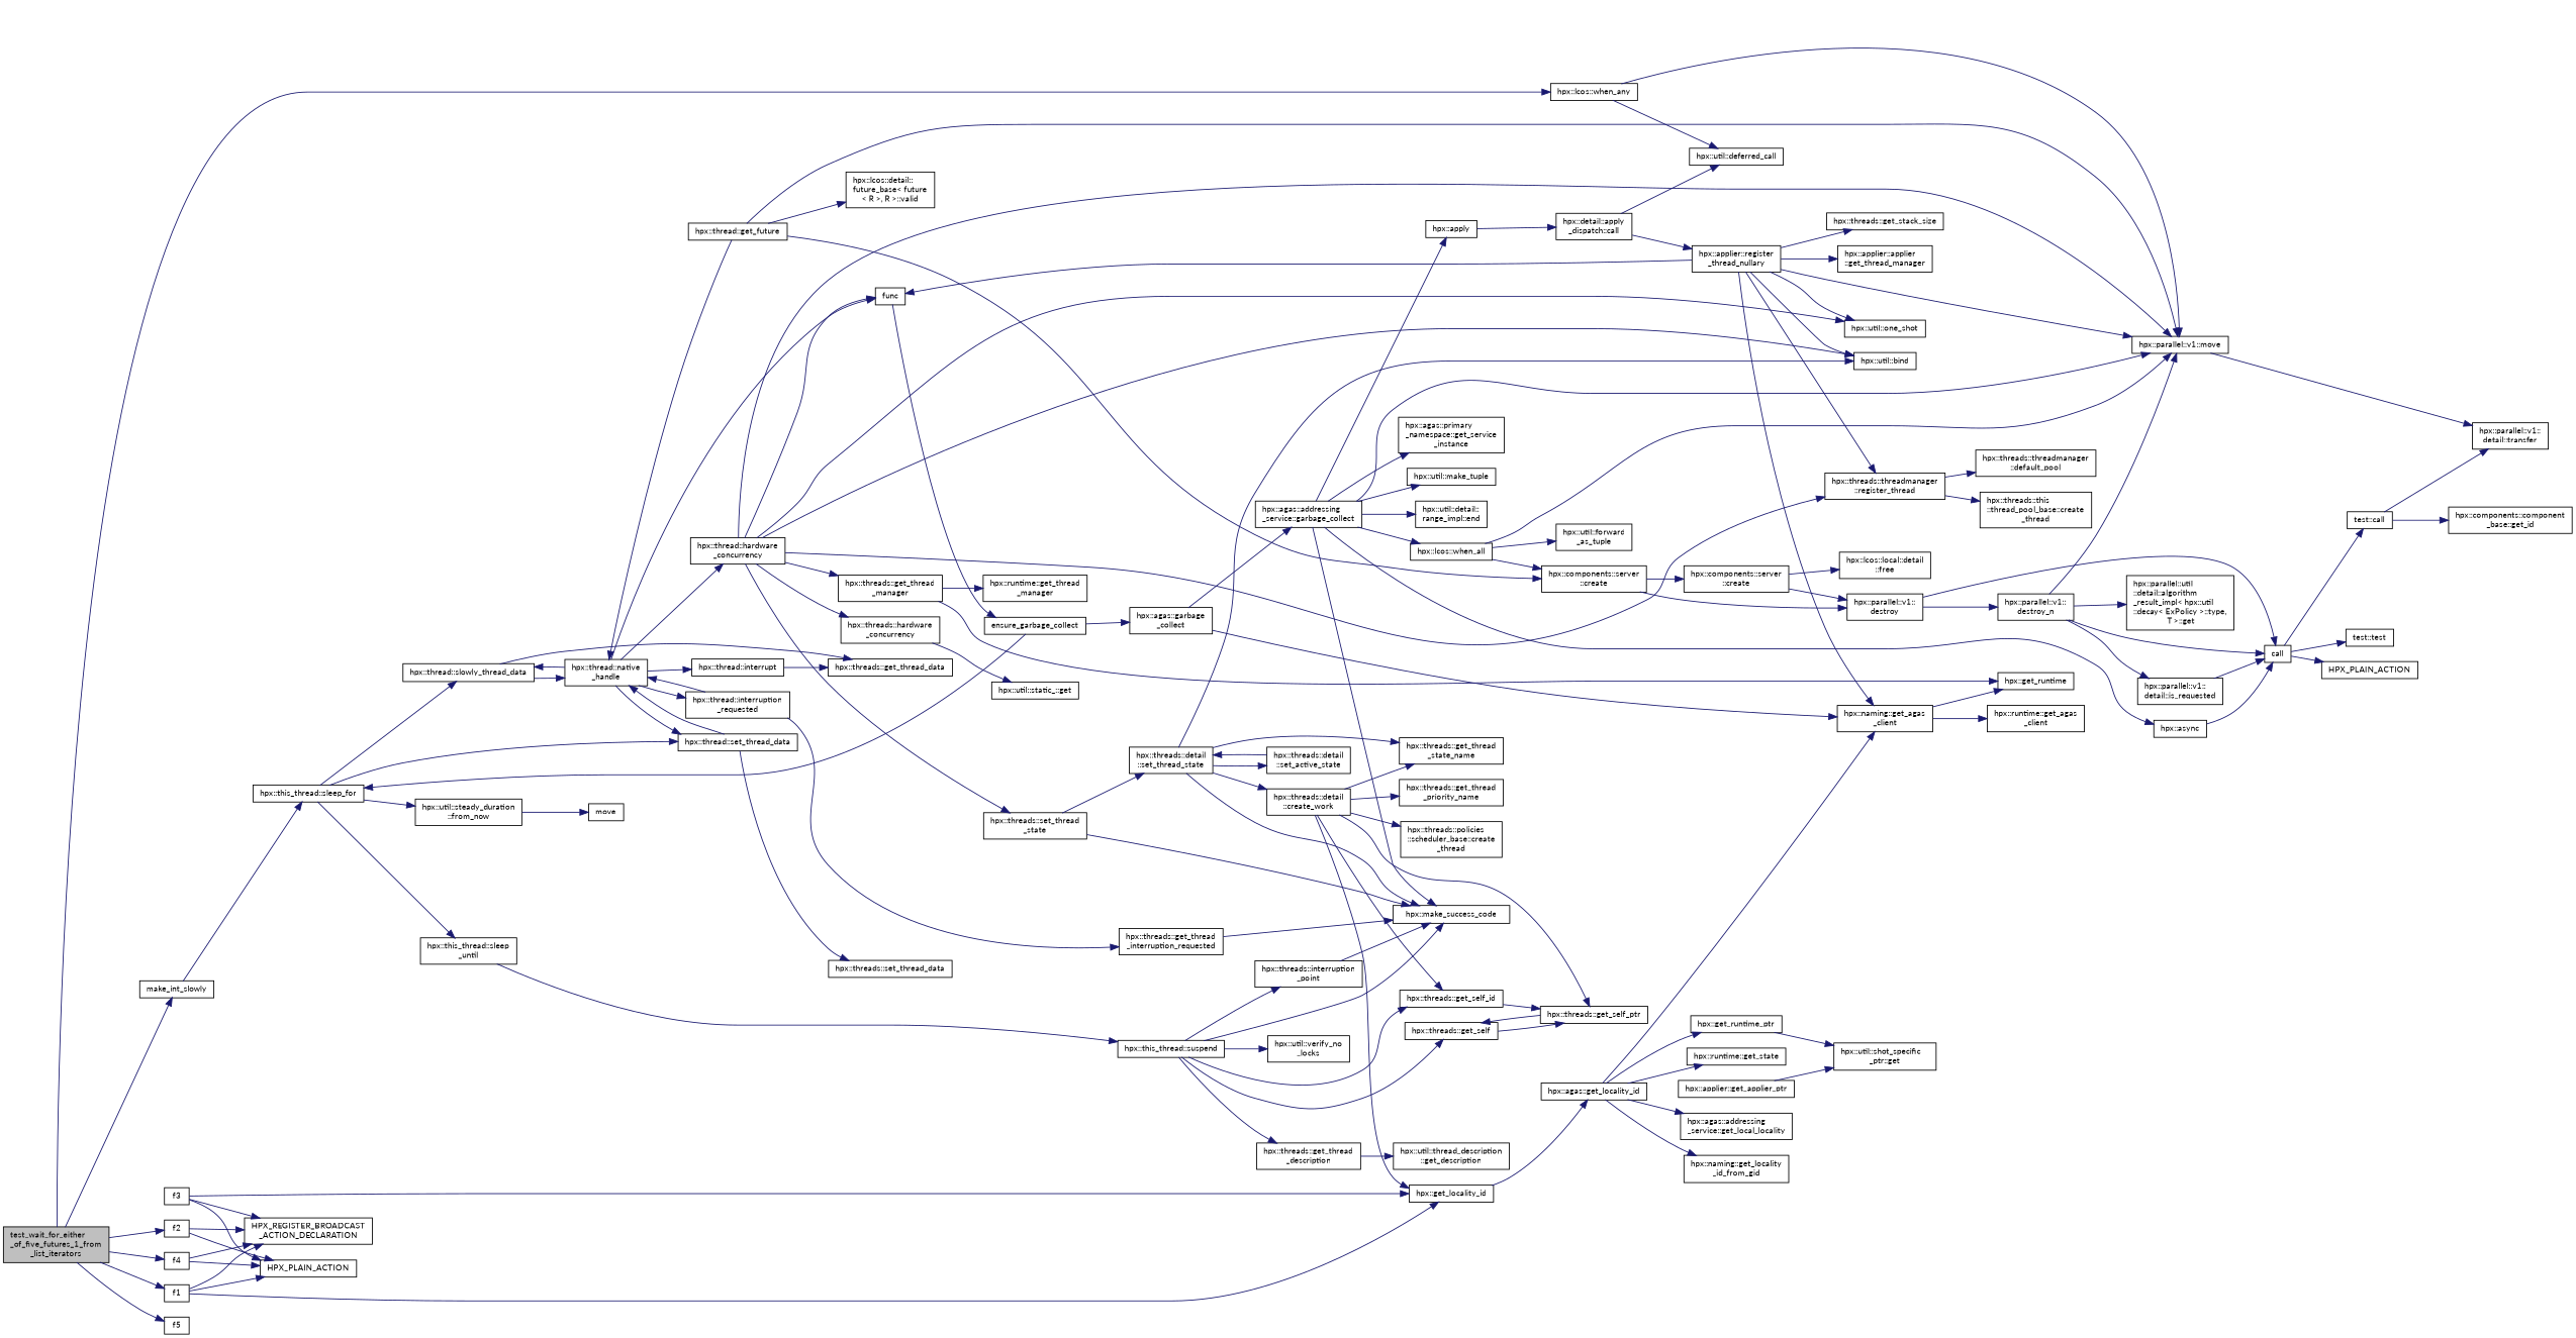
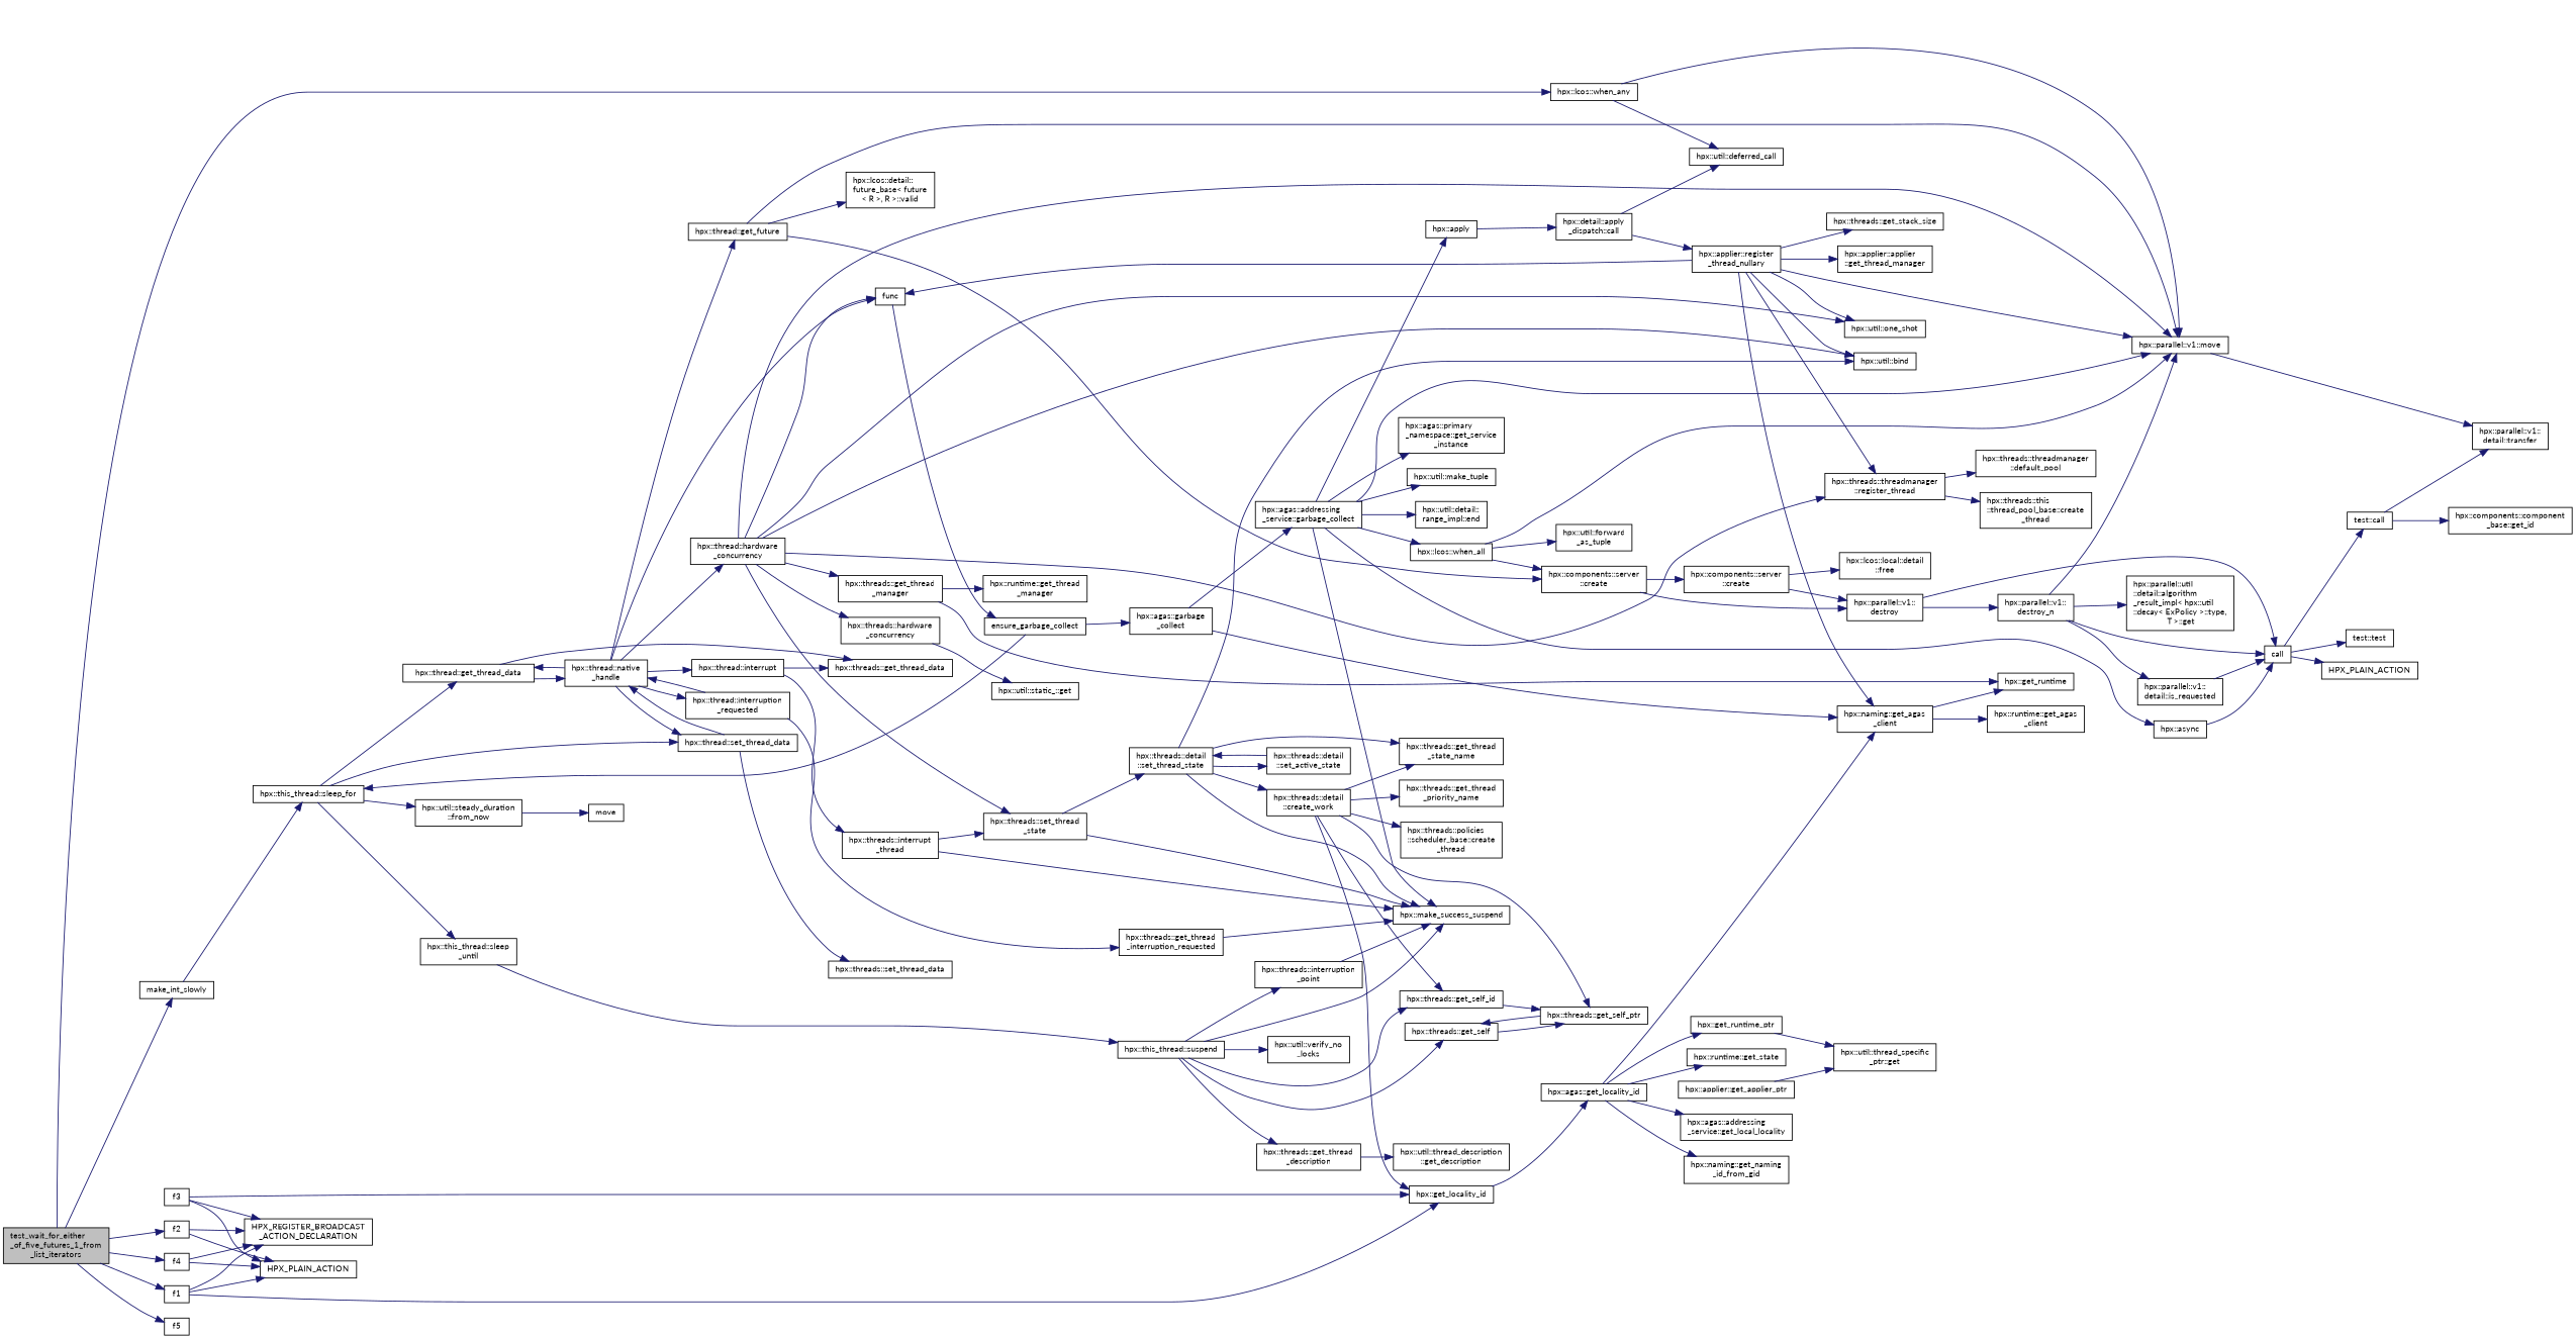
  digraph {
    fontname=Lato
    rankdir=LR
    node [color=black fillcolor=white fontname=Lato fontsize=10 shape=record style=filled]
    edge [color=midnightblue fontname=Lato fontsize=10 labelfontname=Helvetica labelfontsize=10 style=solid]
    n1 [fillcolor=grey75 fontcolor=black height=0.2 label="test_wait_for_either\l_of_five_futures_1_from\l_list_iterators" width=0.4]
    n2 [height=0.2 label=make_int_slowly width=0.4]
    n3 [height=0.2 label=f1 width=0.4]
    n4 [height=0.2 label=f2 width=0.4]
    n5 [height=0.2 label=f4 width=0.4]
    n6 [height=0.2 label=f5 width=0.4]
    n7 [height=0.2 label="hpx::lcos::when_any" width=0.4]
    n8 [height=0.2 label="hpx::this_thread::sleep_for" width=0.4]
    n9 [height=0.2 label="hpx::get_locality_id" width=0.4]
    n10 [height=0.2 label=HPX_PLAIN_ACTION width=0.4]
    n11 [height=0.2 label="HPX_REGISTER_BROADCAST\l_ACTION_DECLARATION" width=0.4]
    n12 [height=0.2 label=f3 width=0.4]
    n13 [height=0.2 label="hpx::parallel::v1::move" width=0.4]
    n14 [height=0.2 label="hpx::util::deferred_call" width=0.4]
    n15 [height=0.2 label="hpx::this_thread::sleep\l_until" width=0.4]
    n16 [height=0.2 label="hpx::util::steady_duration\l::from_now" width=0.4]
-   n17 [height=0.2 label="hpx::thread::slowly_thread_data" width=0.4]
+   n17 [height=0.2 label="hpx::thread::get_thread_data" width=0.4]
    n18 [height=0.2 label="hpx::thread::set_thread_data" width=0.4]
    n19 [height=0.2 label="hpx::this_thread::suspend" width=0.4]
    n20 [height=0.2 label=move width=0.4]
    n21 [height=0.2 label="hpx::threads::get_thread_data" width=0.4]
    n22 [height=0.2 label="hpx::thread::native\l_handle" width=0.4]
    n23 [height=0.2 label="hpx::threads::set_thread_data" width=0.4]
    n24 [height=0.2 label="hpx::threads::get_self" width=0.4]
    n25 [height=0.2 label="hpx::threads::get_self_id" width=0.4]
    n26 [height=0.2 label="hpx::threads::interruption\l_point" width=0.4]
-   n27 [height=0.2 label="hpx::make_success_code" width=0.4]
+   n27 [height=0.2 label="hpx::make_success_suspend" width=0.4]
    n28 [height=0.2 label="hpx::util::verify_no\l_locks" width=0.4]
    n29 [height=0.2 label="hpx::threads::get_thread\l_description" width=0.4]
    n30 [height=0.2 label="hpx::threads::get_self_ptr" width=0.4]
    n31 [height=0.2 label="hpx::util::thread_description\l::get_description" width=0.4]
    n32 [height=0.2 label="hpx::thread::hardware\l_concurrency" width=0.4]
    n33 [height=0.2 label=func width=0.4]
    n34 [height=0.2 label="hpx::thread::interrupt" width=0.4]
    n35 [height=0.2 label="hpx::thread::interruption\l_requested" width=0.4]
    n36 [height=0.2 label="hpx::thread::get_future" width=0.4]
    n37 [height=0.2 label="hpx::threads::hardware\l_concurrency" width=0.4]
    n38 [height=0.2 label="hpx::util::bind" width=0.4]
    n39 [height=0.2 label="hpx::util::one_shot" width=0.4]
    n40 [height=0.2 label="hpx::threads::threadmanager\l::register_thread" width=0.4]
    n41 [height=0.2 label="hpx::threads::get_thread\l_manager" width=0.4]
    n42 [height=0.2 label="hpx::threads::set_thread\l_state" width=0.4]
    n43 [height=0.2 label=ensure_garbage_collect width=0.4]
+   n44 [height=0.2 label="hpx::threads::interrupt\l_thread" width=0.4]
    n45 [height=0.2 label="hpx::threads::get_thread\l_interruption_requested" width=0.4]
    n46 [height=0.2 label="hpx::components::server\l::create" width=0.4]
    n47 [height=0.2 label="hpx::lcos::detail::\lfuture_base\< future\l\< R \>, R \>::valid" width=0.4]
    n48 [height=0.2 label="hpx::util::static_::get" width=0.4]
    n49 [height=0.2 label="hpx::parallel::v1::\ldetail::transfer" width=0.4]
    n50 [height=0.2 label="hpx::threads::threadmanager\l::default_pool" width=0.4]
    n51 [height=0.2 label="hpx::threads::this\l::thread_pool_base::create\l_thread" width=0.4]
    n52 [height=0.2 label="hpx::get_runtime" width=0.4]
    n53 [height=0.2 label="hpx::runtime::get_thread\l_manager" width=0.4]
    n54 [height=0.2 label="hpx::threads::detail\l::set_thread_state" width=0.4]
    n55 [height=0.2 label="hpx::agas::garbage\l_collect" width=0.4]
    n56 [height=0.2 label="hpx::naming::get_agas\l_client" width=0.4]
    n57 [height=0.2 label="hpx::agas::addressing\l_service::garbage_collect" width=0.4]
    n58 [height=0.2 label="hpx::runtime::get_agas\l_client" width=0.4]
    n59 [height=0.2 label="hpx::agas::primary\l_namespace::get_service\l_instance" width=0.4]
    n60 [height=0.2 label="hpx::util::make_tuple" width=0.4]
    n61 [height=0.2 label="hpx::util::detail::\lrange_impl::end" width=0.4]
    n62 [height=0.2 label="hpx::apply" width=0.4]
    n63 [height=0.2 label="hpx::async" width=0.4]
    n64 [height=0.2 label="hpx::lcos::when_all" width=0.4]
    n65 [height=0.2 label="hpx::detail::apply\l_dispatch::call" width=0.4]
    n66 [height=0.2 label=call width=0.4]
    n67 [height=0.2 label="hpx::util::forward\l_as_tuple" width=0.4]
    n68 [height=0.2 label="hpx::applier::register\l_thread_nullary" width=0.4]
    n69 [height=0.2 label="hpx::threads::get_stack_size" width=0.4]
    n70 [height=0.2 label="hpx::applier::applier\l::get_thread_manager" width=0.4]
    n71 [height=0.2 label="hpx::applier::get_applier_ptr" width=0.4]
-   n72 [height=0.2 label="hpx::util::shot_specific\l_ptr::get" width=0.4]
+   n72 [height=0.2 label="hpx::util::thread_specific\l_ptr::get" width=0.4]
    n73 [height=0.2 label="test::test" width=0.4]
    n74 [height=0.2 label=HPX_PLAIN_ACTION width=0.4]
    n75 [height=0.2 label="test::call" width=0.4]
    n76 [height=0.2 label="hpx::components::component\l_base::get_id" width=0.4]
    n77 [height=0.2 label="hpx::components::server\l::create" width=0.4]
    n78 [height=0.2 label="hpx::parallel::v1::\ldestroy" width=0.4]
    n79 [height=0.2 label="hpx::lcos::local::detail\l::free" width=0.4]
    n80 [height=0.2 label="hpx::parallel::v1::\ldestroy_n" width=0.4]
    n81 [height=0.2 label="hpx::parallel::v1::\ldetail::is_requested" width=0.4]
    n82 [height=0.2 label="hpx::parallel::util\l::detail::algorithm\l_result_impl\< hpx::util\l::decay\< ExPolicy \>::type,\l T \>::get" width=0.4]
    n83 [height=0.2 label="hpx::threads::get_thread\l_state_name" width=0.4]
    n84 [height=0.2 label="hpx::threads::detail\l::set_active_state" width=0.4]
    n85 [height=0.2 label="hpx::threads::detail\l::create_work" width=0.4]
    n86 [height=0.2 label="hpx::threads::get_thread\l_priority_name" width=0.4]
    n87 [height=0.2 label="hpx::threads::policies\l::scheduler_base::create\l_thread" width=0.4]
    n88 [height=0.2 label="hpx::agas::get_locality_id" width=0.4]
    n89 [height=0.2 label="hpx::get_runtime_ptr" width=0.4]
    n90 [height=0.2 label="hpx::runtime::get_state" width=0.4]
    n91 [height=0.2 label="hpx::agas::addressing\l_service::get_local_locality" width=0.4]
-   n92 [height=0.2 label="hpx::naming::get_locality\l_id_from_gid" width=0.4]
+   n92 [height=0.2 label="hpx::naming::get_naming\l_id_from_gid" width=0.4]
    n1 -> n2
    n1 -> n3
    n1 -> n4
    n1 -> n5
    n1 -> n6
    n1 -> n7
    n2 -> n8
    n3 -> n9
    n3 -> n10
    n3 -> n11
    n4 -> n10
    n4 -> n11
    n5 -> n10
    n5 -> n11
    n7 -> n13
    n7 -> n14
    n8 -> n15
    n8 -> n16
    n8 -> n17
    n8 -> n18
    n9 -> n88
    n12 -> n9
    n12 -> n10
    n12 -> n11
    n13 -> n49
    n15 -> n19
    n16 -> n20
    n17 -> n21
    n17 -> n22
    n18 -> n22
    n18 -> n23
    n19 -> n24
    n19 -> n25
    n19 -> n26
    n19 -> n27
    n19 -> n28
    n19 -> n29
    n22 -> n17
    n22 -> n18
    n22 -> n32
    n22 -> n33
    n22 -> n34
    n22 -> n35
-   n36 -> n22
+   n22 -> n36
    n24 -> n30
    n25 -> n30
    n26 -> n27
    n29 -> n31
    n30 -> n24
    n32 -> n13
    n32 -> n33
    n32 -> n37
    n32 -> n38
    n32 -> n39
    n32 -> n40
    n32 -> n41
    n32 -> n42
    n33 -> n43
    n34 -> n21
+   n34 -> n44
    n35 -> n22
    n35 -> n45
    n36 -> n13
    n36 -> n46
    n36 -> n47
    n37 -> n48
    n40 -> n50
    n40 -> n51
    n41 -> n52
    n41 -> n53
    n42 -> n27
    n42 -> n54
    n43 -> n8
    n43 -> n55
+   n44 -> n27
+   n44 -> n42
    n45 -> n27
    n46 -> n77
    n46 -> n78
    n54 -> n27
    n54 -> n38
    n54 -> n83
    n54 -> n84
    n54 -> n85
    n55 -> n56
    n55 -> n57
    n56 -> n52
    n56 -> n58
    n57 -> n13
    n57 -> n27
    n57 -> n59
    n57 -> n60
    n57 -> n61
    n57 -> n62
    n57 -> n63
    n57 -> n64
    n62 -> n65
    n63 -> n66
    n64 -> n13
    n64 -> n46
    n64 -> n67
    n65 -> n14
    n65 -> n68
    n66 -> n73
    n66 -> n74
    n66 -> n75
    n68 -> n13
    n68 -> n33
    n68 -> n38
    n68 -> n39
    n68 -> n40
    n68 -> n56
    n68 -> n69
    n68 -> n70
    n71 -> n72
    n75 -> n49
    n75 -> n76
    n77 -> n78
    n77 -> n79
    n78 -> n66
    n78 -> n80
    n80 -> n13
    n80 -> n66
    n80 -> n81
    n80 -> n82
    n81 -> n66
    n84 -> n54
    n85 -> n9
    n85 -> n25
    n85 -> n30
    n85 -> n83
    n85 -> n86
    n85 -> n87
    n88 -> n56
    n88 -> n89
    n88 -> n90
    n88 -> n91
    n88 -> n92
    n89 -> n72
  }
